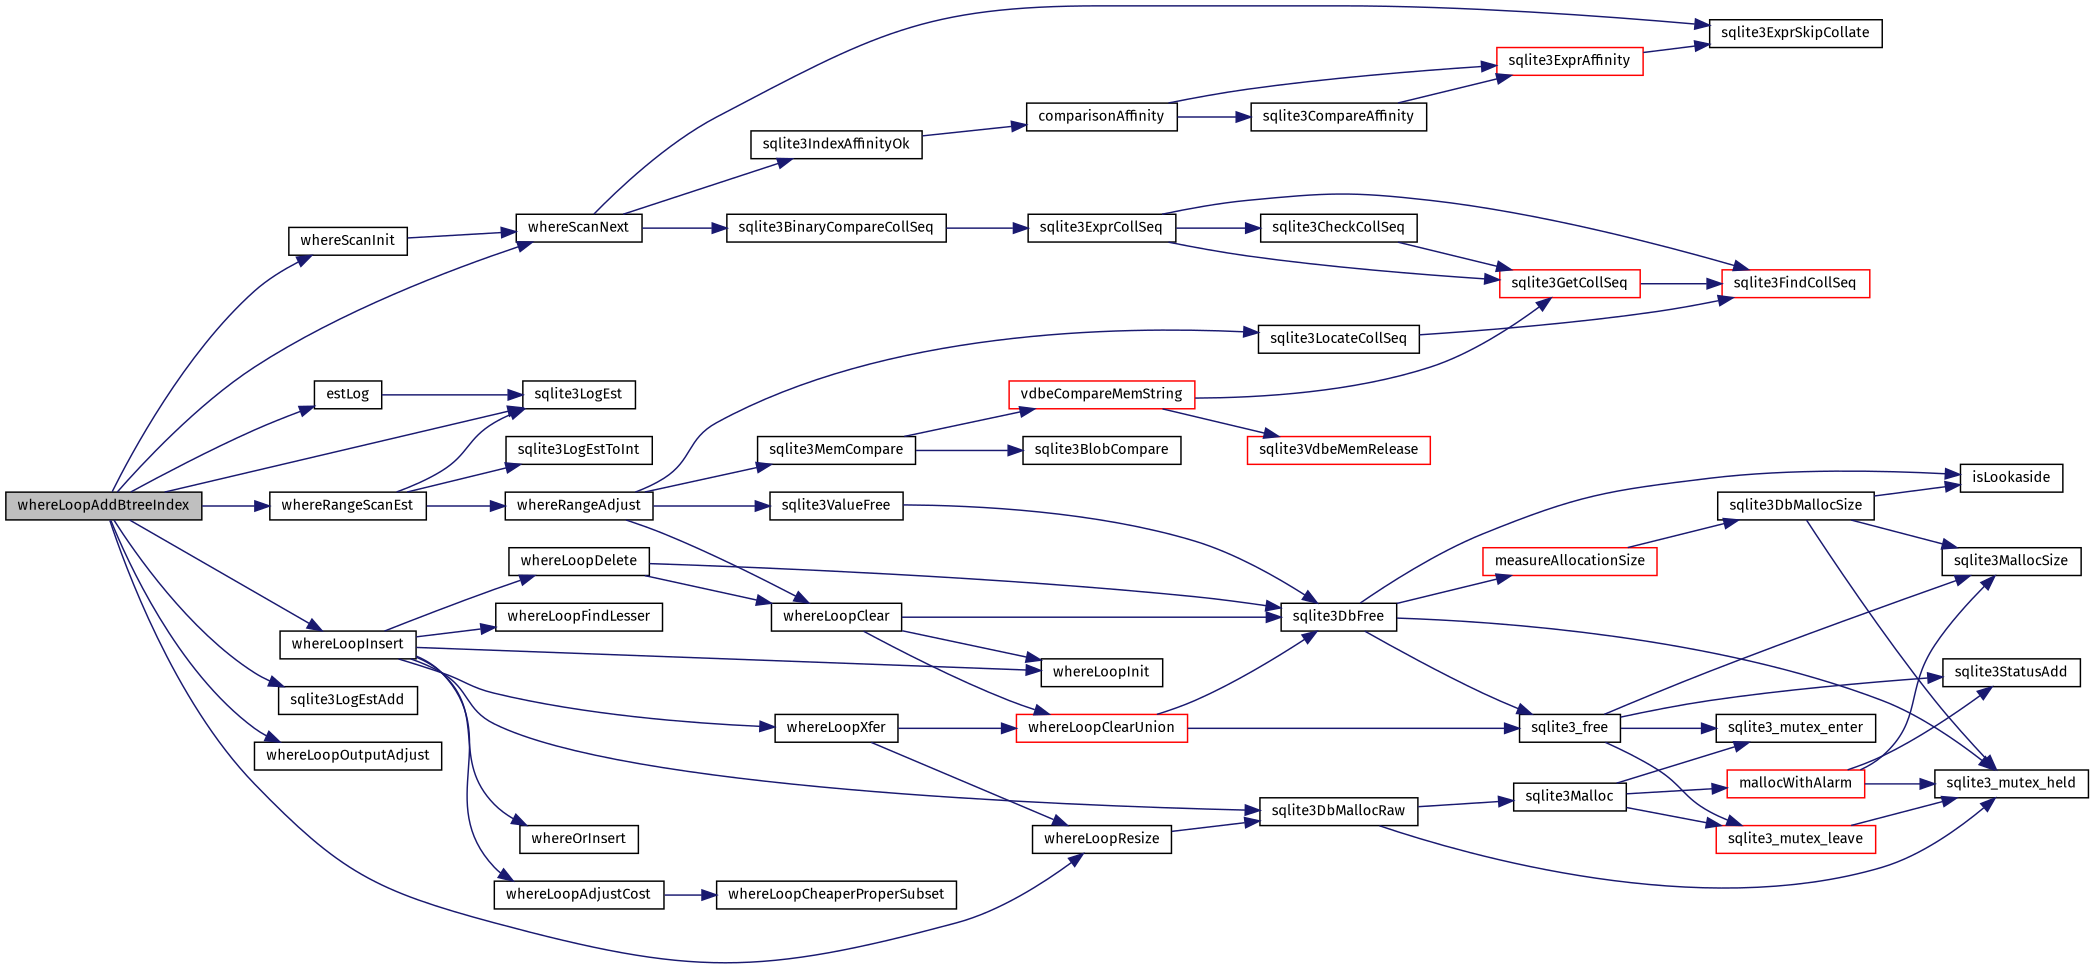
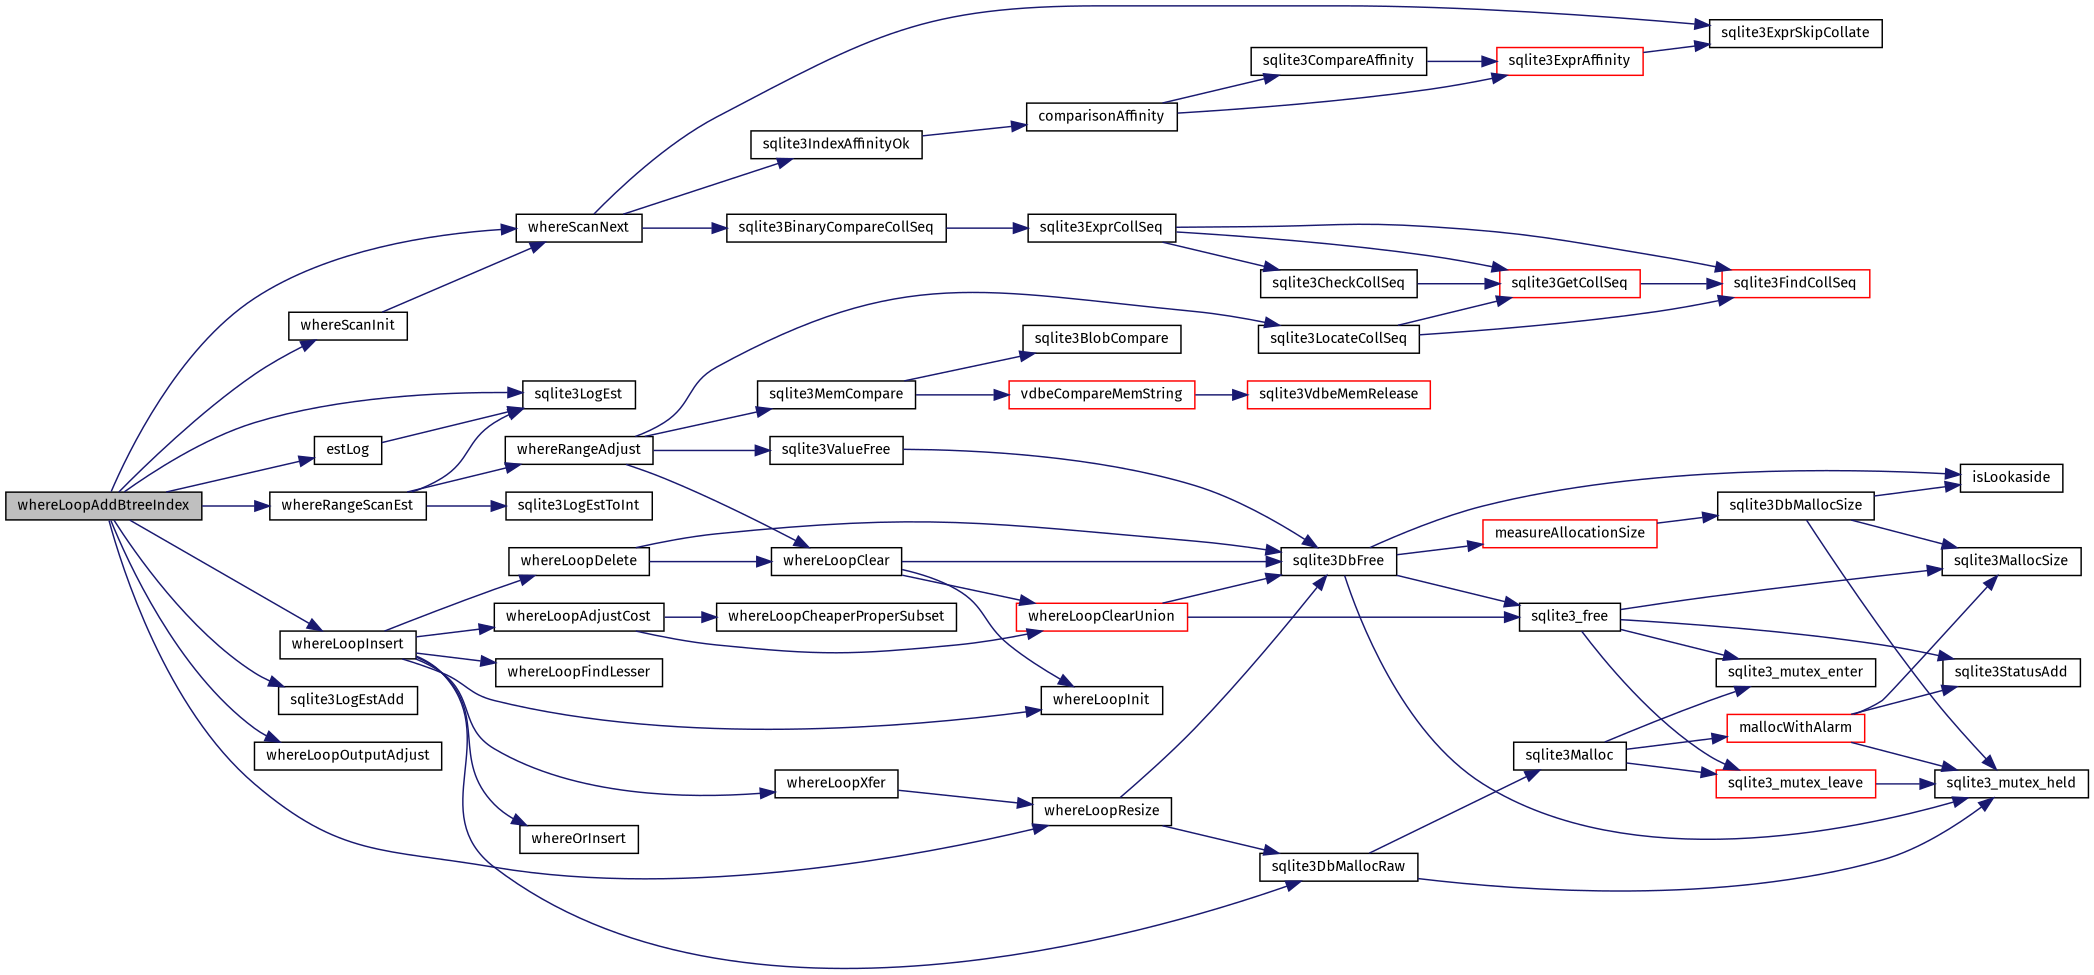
  digraph {
    fontname="Fira Sans"
    rankdir=LR
    node [color=black fillcolor=white fontname="Fira Sans" fontsize=10 shape=record style=filled]
    edge [color=midnightblue fontname="Fira Sans" fontsize=10 labelfontname=FreeSans labelfontsize=10 style=solid]
    n1 [fillcolor=grey75 fontcolor=black height=0.2 label=whereLoopAddBtreeIndex width=0.4]
    n2 [height=0.2 label=whereScanInit width=0.4]
    n3 [height=0.2 label=whereScanNext width=0.4]
    n4 [height=0.2 label=estLog width=0.4]
    n5 [height=0.2 label=sqlite3LogEst width=0.4]
    n6 [height=0.2 label=whereLoopResize width=0.4]
    n7 [height=0.2 label=whereRangeScanEst width=0.4]
    n8 [height=0.2 label=sqlite3LogEstAdd width=0.4]
    n9 [height=0.2 label=whereLoopOutputAdjust width=0.4]
    n10 [height=0.2 label=whereLoopInsert width=0.4]
    n11 [height=0.2 label=sqlite3ExprSkipCollate width=0.4]
    n12 [height=0.2 label=sqlite3IndexAffinityOk width=0.4]
    n13 [height=0.2 label=sqlite3BinaryCompareCollSeq width=0.4]
    n14 [height=0.2 label=sqlite3DbMallocRaw width=0.4]
    n15 [height=0.2 label=sqlite3DbFree width=0.4]
    n16 [height=0.2 label=sqlite3LogEstToInt width=0.4]
    n17 [height=0.2 label=whereRangeAdjust width=0.4]
    n18 [height=0.2 label=whereOrInsert width=0.4]
    n19 [height=0.2 label=whereLoopAdjustCost width=0.4]
    n20 [height=0.2 label=whereLoopFindLesser width=0.4]
    n21 [height=0.2 label=whereLoopInit width=0.4]
    n22 [height=0.2 label=whereLoopDelete width=0.4]
    n23 [height=0.2 label=whereLoopXfer width=0.4]
    n24 [height=0.2 label=comparisonAffinity width=0.4]
    n25 [height=0.2 label=sqlite3ExprCollSeq width=0.4]
    n26 [color=red height=0.2 label=sqlite3ExprAffinity width=0.4]
    n27 [height=0.2 label=sqlite3CompareAffinity width=0.4]
    n28 [color=red height=0.2 label=sqlite3GetCollSeq width=0.4]
    n29 [color=red height=0.2 label=sqlite3FindCollSeq width=0.4]
    n30 [height=0.2 label=sqlite3CheckCollSeq width=0.4]
    n31 [height=0.2 label=sqlite3_mutex_held width=0.4]
    n32 [height=0.2 label=sqlite3Malloc width=0.4]
    n33 [color=red height=0.2 label=measureAllocationSize width=0.4]
    n34 [height=0.2 label=isLookaside width=0.4]
    n35 [height=0.2 label=sqlite3_free width=0.4]
    n36 [height=0.2 label=sqlite3_mutex_enter width=0.4]
    n37 [color=red height=0.2 label=mallocWithAlarm width=0.4]
    n38 [color=red height=0.2 label=sqlite3_mutex_leave width=0.4]
    n39 [height=0.2 label=sqlite3MallocSize width=0.4]
    n40 [height=0.2 label=sqlite3StatusAdd width=0.4]
    n41 [height=0.2 label=sqlite3DbMallocSize width=0.4]
    n42 [height=0.2 label=sqlite3LocateCollSeq width=0.4]
    n43 [height=0.2 label=sqlite3MemCompare width=0.4]
    n44 [height=0.2 label=sqlite3ValueFree width=0.4]
    n45 [height=0.2 label=whereLoopClear width=0.4]
    n46 [color=red height=0.2 label=vdbeCompareMemString width=0.4]
    n47 [height=0.2 label=sqlite3BlobCompare width=0.4]
    n48 [color=red height=0.2 label=sqlite3VdbeMemRelease width=0.4]
    n49 [height=0.2 label=whereLoopCheaperProperSubset width=0.4]
    n50 [color=red height=0.2 label=whereLoopClearUnion width=0.4]
    n1 -> n2
    n1 -> n3
    n1 -> n4
    n1 -> n5
    n1 -> n6
    n1 -> n7
    n1 -> n8
    n1 -> n9
    n1 -> n10
    n2 -> n3
    n3 -> n11
    n3 -> n12
    n3 -> n13
    n4 -> n5
    n6 -> n14
+   n6 -> n15
    n7 -> n5
    n7 -> n16
    n7 -> n17
    n10 -> n14
    n10 -> n18
    n10 -> n19
    n10 -> n20
    n10 -> n21
    n10 -> n22
    n10 -> n23
    n12 -> n24
    n13 -> n25
    n14 -> n31
    n14 -> n32
    n15 -> n31
    n15 -> n33
    n15 -> n34
    n15 -> n35
    n17 -> n42
    n17 -> n43
    n17 -> n44
    n17 -> n45
    n19 -> n49
    n22 -> n15
    n22 -> n45
    n23 -> n6
-   n23 -> n50
+   n19 -> n50
    n24 -> n26
    n24 -> n27
    n25 -> n28
    n25 -> n29
    n25 -> n30
    n26 -> n11
    n27 -> n26
    n28 -> n29
    n30 -> n28
    n32 -> n36
    n32 -> n37
    n32 -> n38
    n33 -> n41
    n35 -> n36
    n35 -> n38
    n35 -> n39
    n35 -> n40
    n37 -> n31
    n37 -> n39
    n37 -> n40
    n38 -> n31
    n41 -> n31
    n41 -> n34
    n41 -> n39
-   n46 -> n28
+   n42 -> n28
    n42 -> n29
    n43 -> n46
    n43 -> n47
    n44 -> n15
    n45 -> n15
    n45 -> n21
    n45 -> n50
    n46 -> n48
    n50 -> n15
    n50 -> n35
  }
